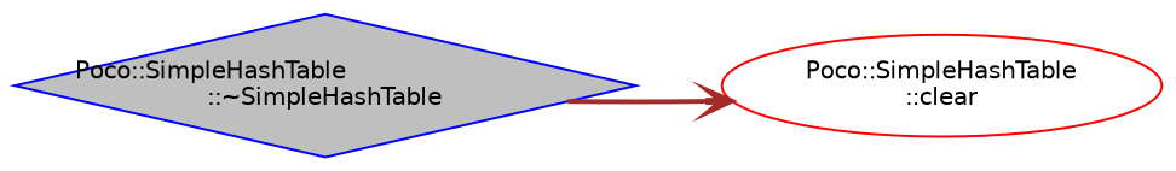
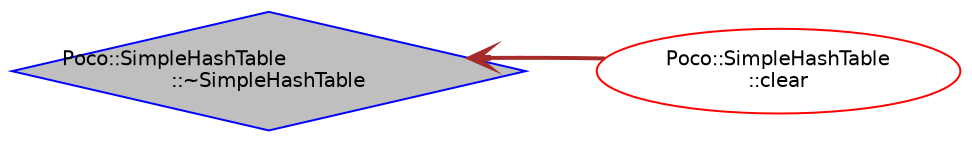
  digraph {
    rankdir=LR
    node [fontname=Helvetica fontsize=10 style=filled]
    n1 [color=blue fillcolor=grey75 fontcolor=black height=0.2 label="Poco::SimpleHashTable\l::~SimpleHashTable" shape=diamond width=0.4]
    n2 [color=red fillcolor=white height=0.2 label="Poco::SimpleHashTable\l::clear" shape=ellipse width=0.4]
-   n1 -> n2 [color=brown fontname=Helvetica fontsize=10 labelfontname=Helvetica labelfontsize=10 style=bold arrowhead=vee]
+   n2 -> n1 [color=brown fontname=Helvetica fontsize=10 labelfontname=Helvetica labelfontsize=10 style=bold arrowhead=vee]
  }
